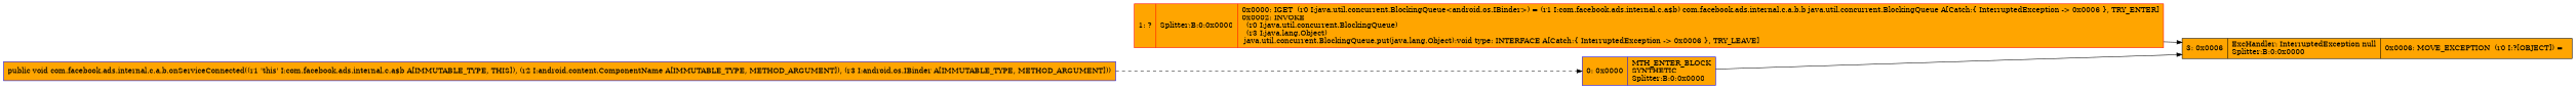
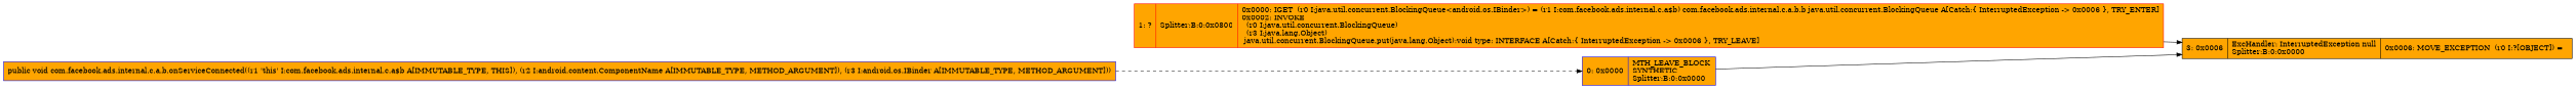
  digraph {
    rankdir=LR
    node [color=blue fillcolor=orange shape=record style=filled]
    edge [style=solid]
-   n1 [label="{0\:\ 0x0000|MTH_ENTER_BLOCK\lSYNTHETIC\lSplitter:B:0:0x0000\l}"]
+   n1 [label="{0\:\ 0x0000|MTH_LEAVE_BLOCK\lSYNTHETIC\lSplitter:B:0:0x0000\l}"]
    n2 [color=black label="{3\:\ 0x0006|ExcHandler: InterruptedException null\lSplitter:B:0:0x0000\l|0x0006: MOVE_EXCEPTION  (r0 I:?[OBJECT]) =  \l}"]
-   n3 [color=red label="{1\:\ ?|Splitter:B:0:0x0000\l|0x0000: IGET  (r0 I:java.util.concurrent.BlockingQueue\<android.os.IBinder\>) = (r1 I:com.facebook.ads.internal.c.a$b) com.facebook.ads.internal.c.a.b.b java.util.concurrent.BlockingQueue A[Catch:\{ InterruptedException \-\> 0x0006 \}, TRY_ENTER]\l0x0002: INVOKE  \l  (r0 I:java.util.concurrent.BlockingQueue)\l  (r3 I:java.lang.Object)\l java.util.concurrent.BlockingQueue.put(java.lang.Object):void type: INTERFACE A[Catch:\{ InterruptedException \-\> 0x0006 \}, TRY_LEAVE]\l}"]
+   n3 [color=red label="{1\:\ ?|Splitter:B:0:0x0800\l|0x0000: IGET  (r0 I:java.util.concurrent.BlockingQueue\<android.os.IBinder\>) = (r1 I:com.facebook.ads.internal.c.a$b) com.facebook.ads.internal.c.a.b.b java.util.concurrent.BlockingQueue A[Catch:\{ InterruptedException \-\> 0x0006 \}, TRY_ENTER]\l0x0002: INVOKE  \l  (r0 I:java.util.concurrent.BlockingQueue)\l  (r3 I:java.lang.Object)\l java.util.concurrent.BlockingQueue.put(java.lang.Object):void type: INTERFACE A[Catch:\{ InterruptedException \-\> 0x0006 \}, TRY_LEAVE]\l}"]
    n4 [label="{public void com.facebook.ads.internal.c.a.b.onServiceConnected((r1 'this' I:com.facebook.ads.internal.c.a$b A[IMMUTABLE_TYPE, THIS]), (r2 I:android.content.ComponentName A[IMMUTABLE_TYPE, METHOD_ARGUMENT]), (r3 I:android.os.IBinder A[IMMUTABLE_TYPE, METHOD_ARGUMENT])) }"]
    n1 -> n2
    n3 -> n2
    n4 -> n1 [style=dashed]
  }
